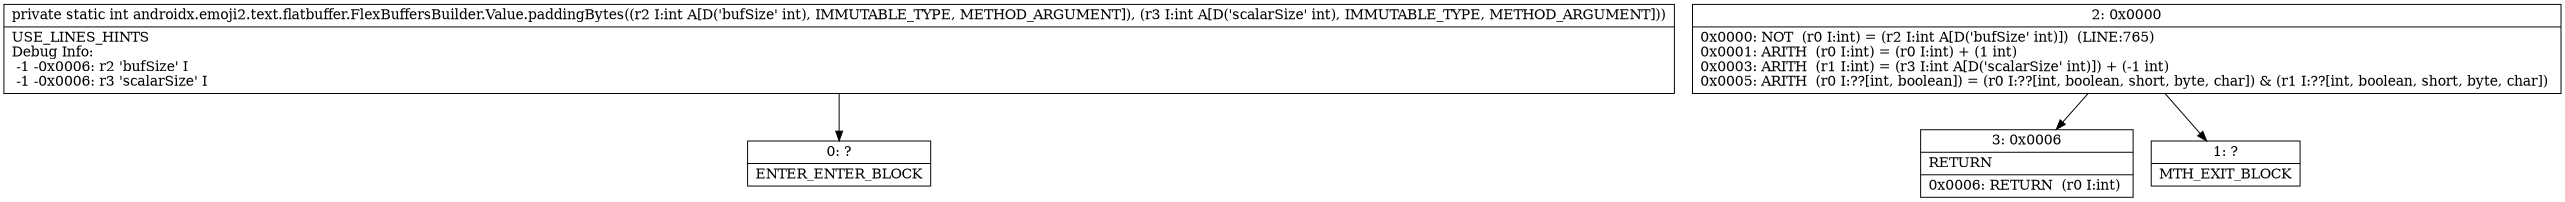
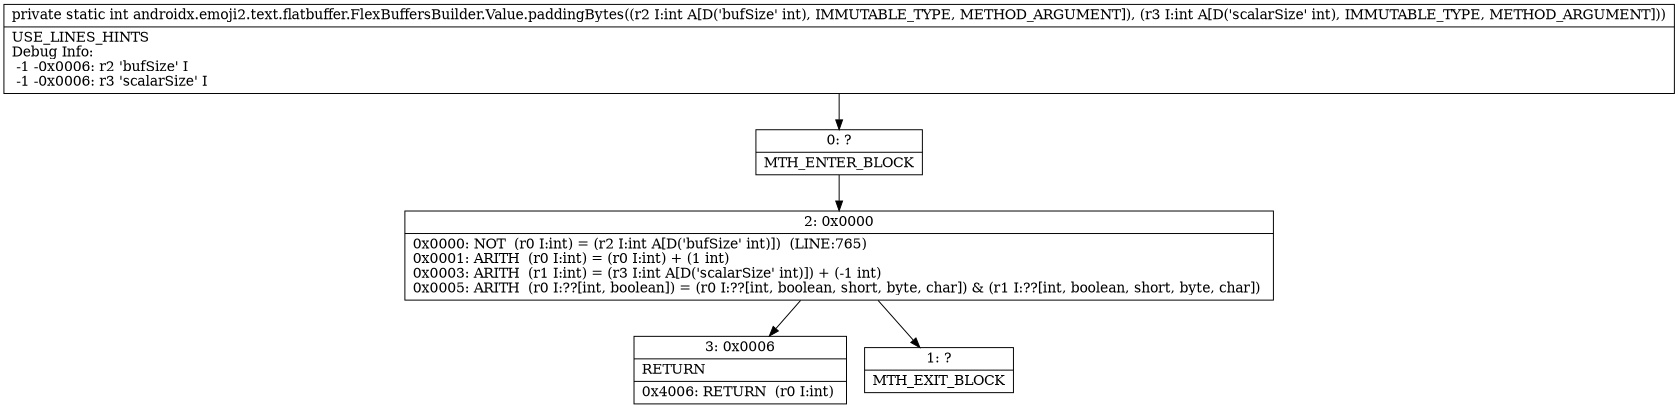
  digraph {
    node [shape=record]
-   n1 [label="{0\:\ ?|ENTER_ENTER_BLOCK\l}"]
+   n1 [label="{0\:\ ?|MTH_ENTER_BLOCK\l}"]
    n2 [label="{2\:\ 0x0000|0x0000: NOT  (r0 I:int) = (r2 I:int A[D('bufSize' int)])  (LINE:765)\l0x0001: ARITH  (r0 I:int) = (r0 I:int) + (1 int) \l0x0003: ARITH  (r1 I:int) = (r3 I:int A[D('scalarSize' int)]) + (\-1 int) \l0x0005: ARITH  (r0 I:??[int, boolean]) = (r0 I:??[int, boolean, short, byte, char]) & (r1 I:??[int, boolean, short, byte, char]) \l}"]
-   n3 [label="{3\:\ 0x0006|RETURN\l|0x0006: RETURN  (r0 I:int) \l}"]
+   n3 [label="{3\:\ 0x0006|RETURN\l|0x4006: RETURN  (r0 I:int) \l}"]
    n4 [label="{1\:\ ?|MTH_EXIT_BLOCK\l}"]
    n5 [label="{private static int androidx.emoji2.text.flatbuffer.FlexBuffersBuilder.Value.paddingBytes((r2 I:int A[D('bufSize' int), IMMUTABLE_TYPE, METHOD_ARGUMENT]), (r3 I:int A[D('scalarSize' int), IMMUTABLE_TYPE, METHOD_ARGUMENT]))  | USE_LINES_HINTS\lDebug Info:\l  \-1 \-0x0006: r2 'bufSize' I\l  \-1 \-0x0006: r3 'scalarSize' I\l}"]
+   n1 -> n2
    n2 -> n3
    n2 -> n4
    n5 -> n1
  }
